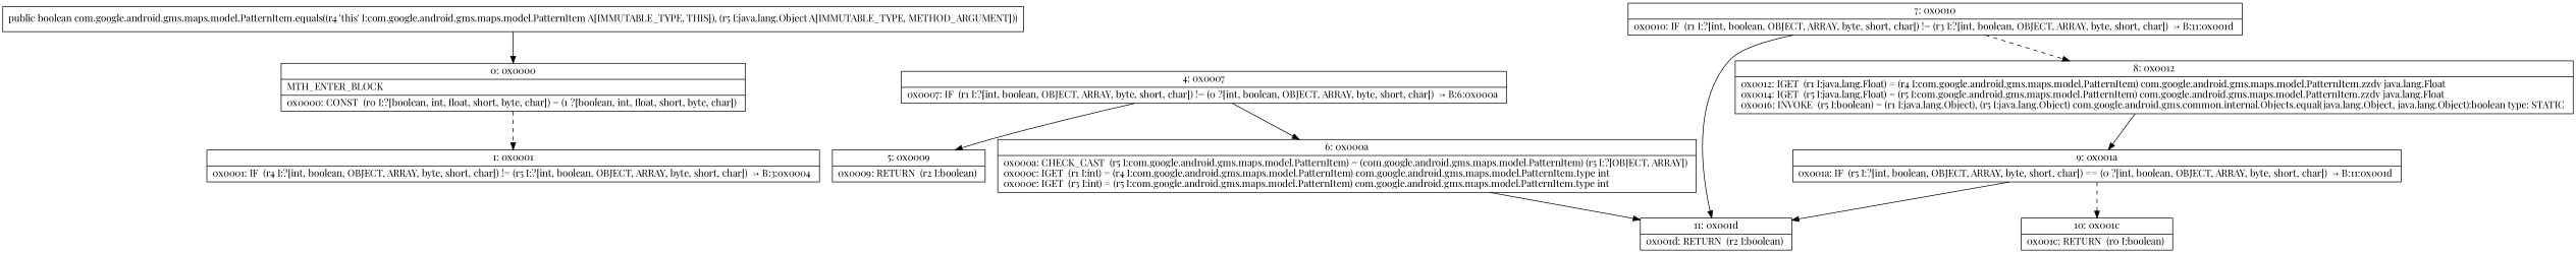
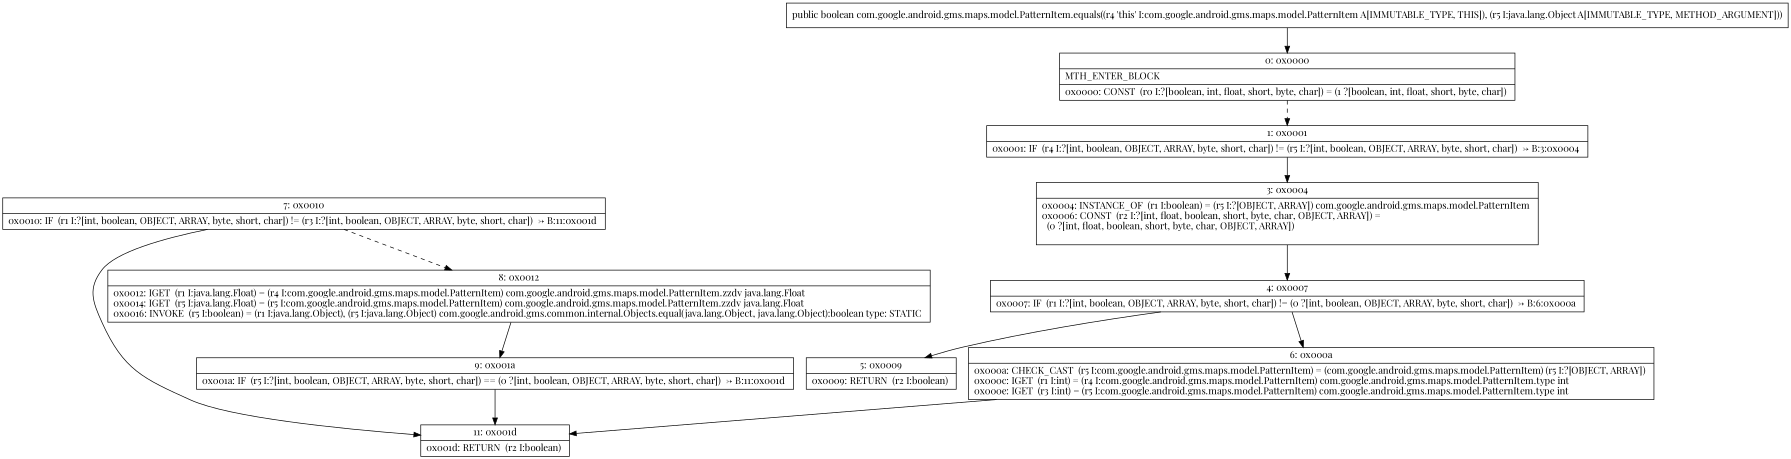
  digraph {
    fontname="Playfair Display"
    node [fontname="Playfair Display" shape=record]
    edge [fontname="Playfair Display"]
    n1 [label="{0\:\ 0x0000|MTH_ENTER_BLOCK\l|0x0000: CONST  (r0 I:?[boolean, int, float, short, byte, char]) = (1 ?[boolean, int, float, short, byte, char]) \l}"]
    n2 [label="{1\:\ 0x0001|0x0001: IF  (r4 I:?[int, boolean, OBJECT, ARRAY, byte, short, char]) != (r5 I:?[int, boolean, OBJECT, ARRAY, byte, short, char])  \-\> B:3:0x0004 \l}"]
+   n3 [label="{3\:\ 0x0004|0x0004: INSTANCE_OF  (r1 I:boolean) = (r5 I:?[OBJECT, ARRAY]) com.google.android.gms.maps.model.PatternItem \l0x0006: CONST  (r2 I:?[int, float, boolean, short, byte, char, OBJECT, ARRAY]) = \l  (0 ?[int, float, boolean, short, byte, char, OBJECT, ARRAY])\l \l}"]
    n4 [label="{4\:\ 0x0007|0x0007: IF  (r1 I:?[int, boolean, OBJECT, ARRAY, byte, short, char]) != (0 ?[int, boolean, OBJECT, ARRAY, byte, short, char])  \-\> B:6:0x000a \l}"]
    n5 [label="{5\:\ 0x0009|0x0009: RETURN  (r2 I:boolean) \l}"]
    n6 [label="{6\:\ 0x000a|0x000a: CHECK_CAST  (r5 I:com.google.android.gms.maps.model.PatternItem) = (com.google.android.gms.maps.model.PatternItem) (r5 I:?[OBJECT, ARRAY]) \l0x000c: IGET  (r1 I:int) = (r4 I:com.google.android.gms.maps.model.PatternItem) com.google.android.gms.maps.model.PatternItem.type int \l0x000e: IGET  (r3 I:int) = (r5 I:com.google.android.gms.maps.model.PatternItem) com.google.android.gms.maps.model.PatternItem.type int \l}"]
    n7 [label="{11\:\ 0x001d|0x001d: RETURN  (r2 I:boolean) \l}"]
    n8 [label="{7\:\ 0x0010|0x0010: IF  (r1 I:?[int, boolean, OBJECT, ARRAY, byte, short, char]) != (r3 I:?[int, boolean, OBJECT, ARRAY, byte, short, char])  \-\> B:11:0x001d \l}"]
    n9 [label="{8\:\ 0x0012|0x0012: IGET  (r1 I:java.lang.Float) = (r4 I:com.google.android.gms.maps.model.PatternItem) com.google.android.gms.maps.model.PatternItem.zzdv java.lang.Float \l0x0014: IGET  (r5 I:java.lang.Float) = (r5 I:com.google.android.gms.maps.model.PatternItem) com.google.android.gms.maps.model.PatternItem.zzdv java.lang.Float \l0x0016: INVOKE  (r5 I:boolean) = (r1 I:java.lang.Object), (r5 I:java.lang.Object) com.google.android.gms.common.internal.Objects.equal(java.lang.Object, java.lang.Object):boolean type: STATIC \l}"]
    n10 [label="{9\:\ 0x001a|0x001a: IF  (r5 I:?[int, boolean, OBJECT, ARRAY, byte, short, char]) == (0 ?[int, boolean, OBJECT, ARRAY, byte, short, char])  \-\> B:11:0x001d \l}"]
-   n11 [label="{10\:\ 0x001c|0x001c: RETURN  (r0 I:boolean) \l}"]
    n12 [label="{public boolean com.google.android.gms.maps.model.PatternItem.equals((r4 'this' I:com.google.android.gms.maps.model.PatternItem A[IMMUTABLE_TYPE, THIS]), (r5 I:java.lang.Object A[IMMUTABLE_TYPE, METHOD_ARGUMENT])) }"]
    n1 -> n2 [style=dashed]
+   n2 -> n3
+   n3 -> n4
    n4 -> n5 [style=solid]
    n4 -> n6
    n6 -> n7
    n8 -> n7
    n8 -> n9 [style=dashed]
    n9 -> n10
    n10 -> n7
-   n10 -> n11 [style=dashed]
    n12 -> n1
  }
